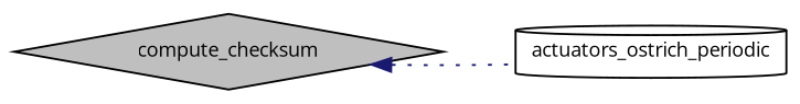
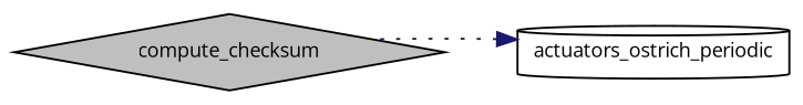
  digraph {
    rankdir=LR
    fontname="Open Sans"
    node [color=black fontname="Open Sans" fontsize=10 style=filled]
    n1 [fillcolor=grey75 fontcolor=black height=0.2 label=compute_checksum shape=diamond width=0.4]
    n2 [fillcolor=white height=0.2 label=actuators_ostrich_periodic shape=cylinder width=0.4]
-   n1 -> n2 [color=midnightblue dir=back fontname="Open Sans" fontsize=10 labelfontname=FreeSans labelfontsize=10 style=dotted]
+   n2 -> n1 [color=midnightblue dir=back fontname="Open Sans" fontsize=10 labelfontname=FreeSans labelfontsize=10 style=dotted]
  }
